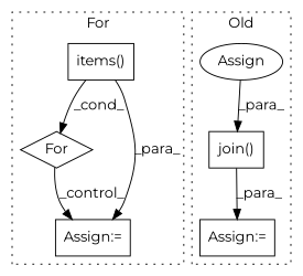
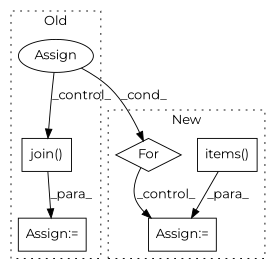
  digraph {
    fontname=Montserrat
    node [a=75 fontname=Montserrat l=3 shape=box]
    edge [fontname=Montserrat]
    n1 [l=20 label="items()" s=1514]
    n2 [a=107 l="4,14" label=For s="1480,1534" shape=diamond]
    n3 [a=68 label="Assign:=" s=1550]
    n4 [l="26,10" label="join()" s="1411,1493"]
    n5 [a=66 l=12 label=Assign s=1481 shape=ellipse]
    n6 [a=68 label="Assign:=" s=1525]
    subgraph cluster_1 {
-     label=For
+     label=New
      style=dotted
      n1
      n2
      n3
    }
    subgraph cluster_2 {
      label=Old
      style=dotted
      n4
      n5
      n6
    }
-   n1 -> n2 [label=_cond_]
+   n5 -> n2 [label=_cond_]
    n1 -> n3 [label=_para_]
    n2 -> n3 [label=_control_]
    n4 -> n6 [label=_para_]
-   n5 -> n4 [label=_para_]
+   n5 -> n4 [label=_control_]
  }
